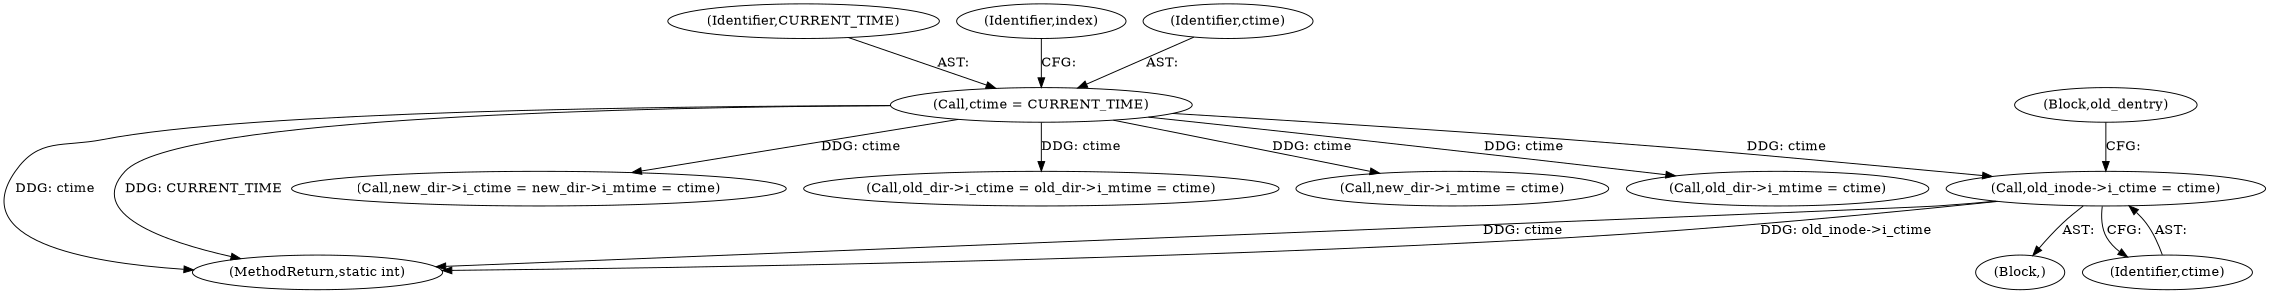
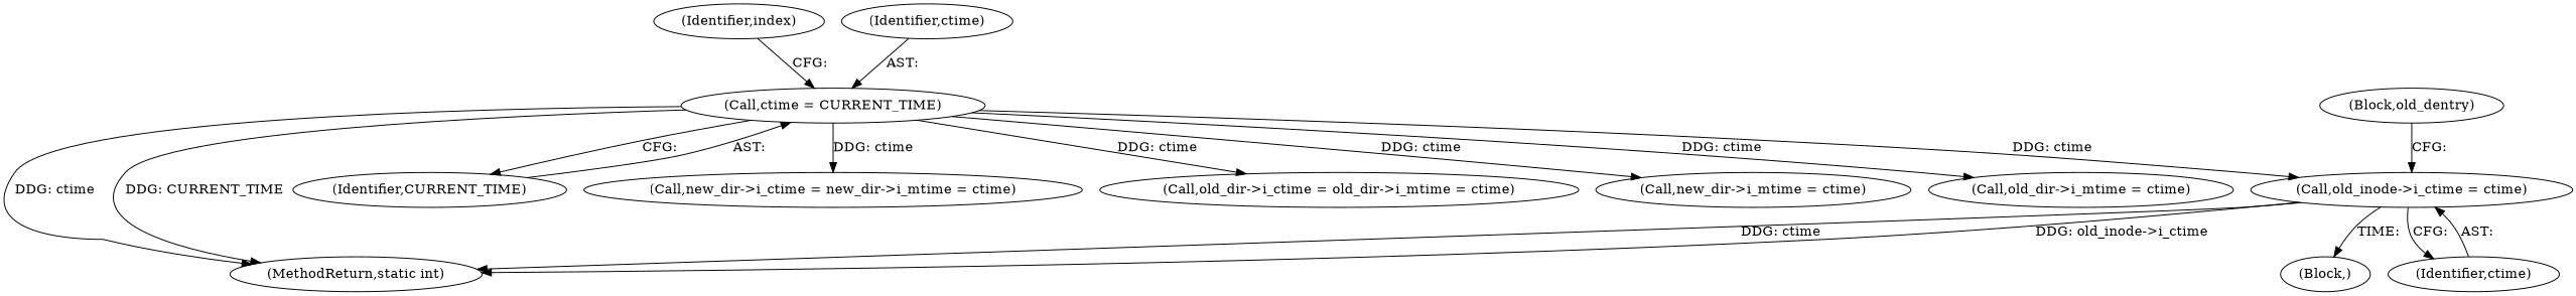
  digraph {
    n1 [label="(Call,old_inode->i_ctime = ctime)"]
    n2 [label="(Identifier,ctime)"]
    n3 [label="(MethodReturn,static int)"]
    n4 [label="(Block,)"]
    n5 [label="(Call,ctime = CURRENT_TIME)"]
    n6 [label="(Identifier,CURRENT_TIME)"]
    n7 [label="(Call,new_dir->i_ctime = new_dir->i_mtime = ctime)"]
    n8 [label="(Call,old_dir->i_ctime = old_dir->i_mtime = ctime)"]
    n9 [label="(Call,new_dir->i_mtime = ctime)"]
    n10 [label="(Call,old_dir->i_mtime = ctime)"]
    n11 [label="(Block,old_dentry)"]
    n12 [label="(Identifier,index)"]
    n13 [label="(Identifier,ctime)"]
    n1 -> n2 [label="CFG: "]
    n1 -> n3 [label="DDG: ctime"]
    n1 -> n3 [label="DDG: old_inode->i_ctime"]
-   n1 -> n4 [label="AST: "]
+   n1 -> n4 [label="TIME: "]
    n2 -> n1 [label="AST: "]
    n5 -> n1 [label="DDG: ctime"]
    n5 -> n3 [label="DDG: ctime"]
    n5 -> n3 [label="DDG: CURRENT_TIME"]
+   n5 -> n6 [label="CFG: "]
    n5 -> n7 [label="DDG: ctime"]
    n5 -> n8 [label="DDG: ctime"]
    n5 -> n9 [label="DDG: ctime"]
    n5 -> n10 [label="DDG: ctime"]
    n6 -> n5 [label="AST: "]
    n11 -> n1 [label="CFG: "]
    n12 -> n5 [label="CFG: "]
    n13 -> n5 [label="AST: "]
  }
